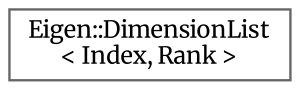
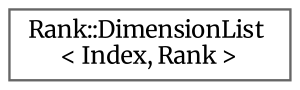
  digraph {
    rankdir=LR
    fontname=Merriweather
-   n1 [color=grey40 fillcolor=white fontname=Merriweather fontsize=10 height=0.2 label="Eigen::DimensionList\l\< Index, Rank \>" shape=box style=filled width=0.4]
+   n1 [color=grey40 fillcolor=white fontname=Merriweather fontsize=10 height=0.2 label="Rank::DimensionList\l\< Index, Rank \>" shape=box style=filled width=0.4]
  }
